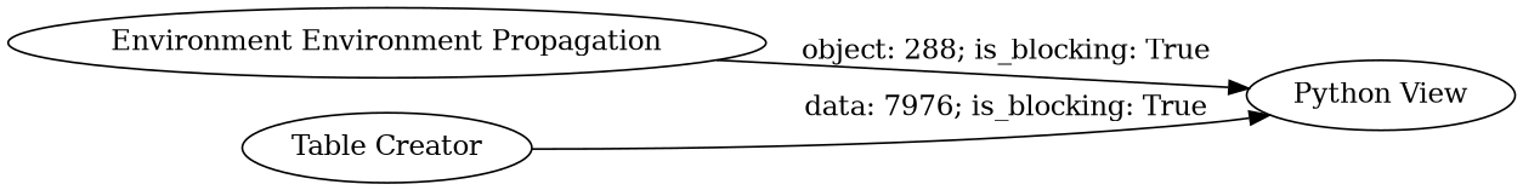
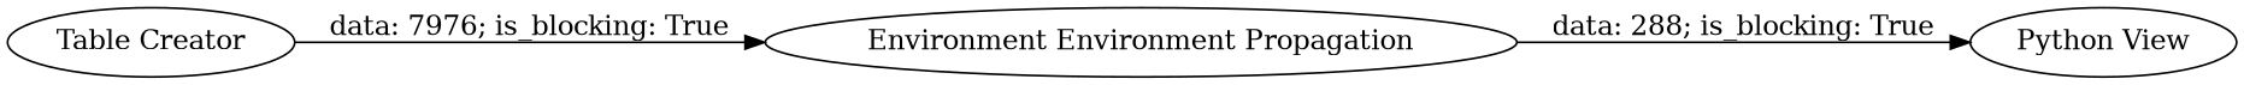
  digraph {
    rankdir=LR
    n1 [label="Environment Environment Propagation"]
    n2 [label="Python View"]
    n3 [label="Table Creator"]
-   n1 -> n2 [label="object: 288; is_blocking: True"]
-   n3 -> n2 [label="data: 7976; is_blocking: True"]
+   n1 -> n2 [label="data: 288; is_blocking: True"]
+   n3 -> n1 [label="data: 7976; is_blocking: True"]
  }
